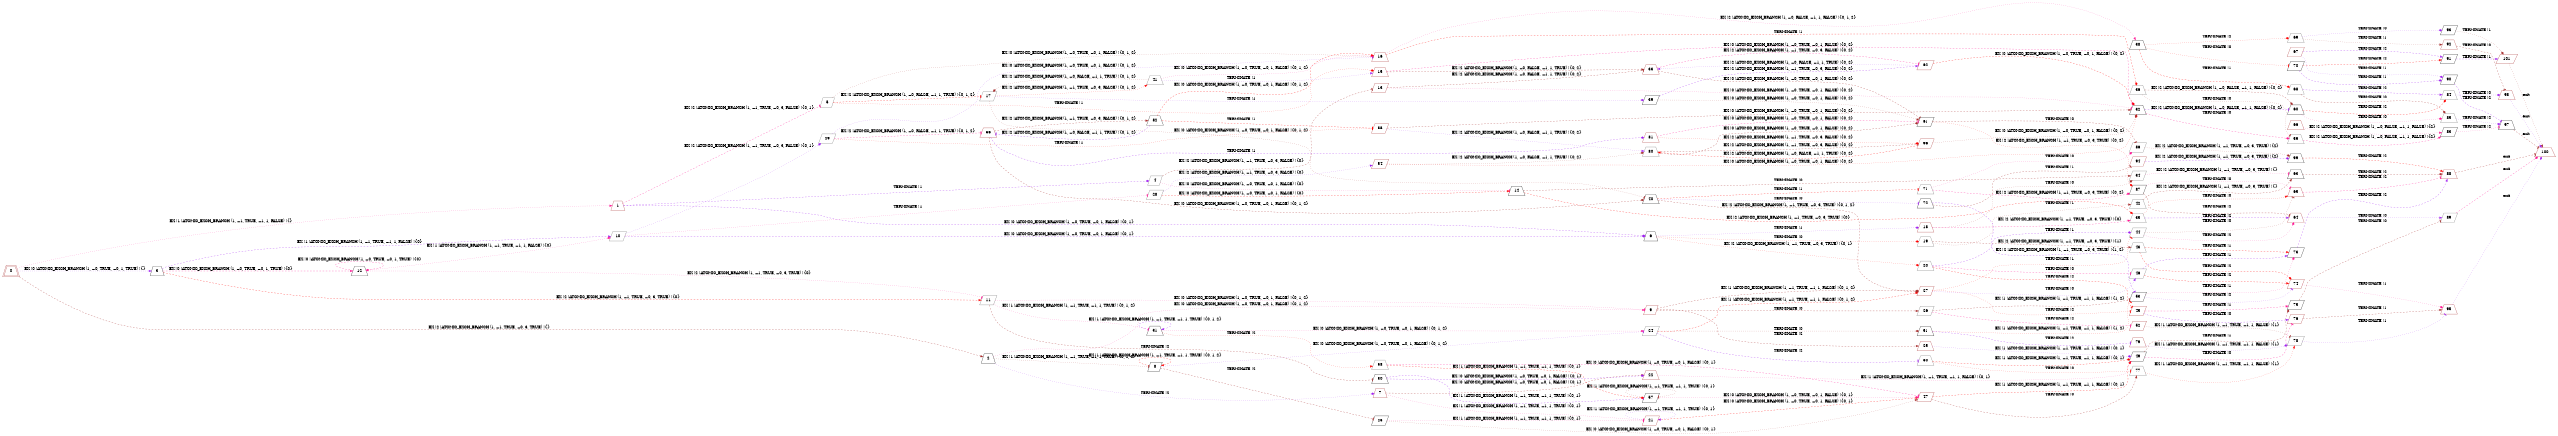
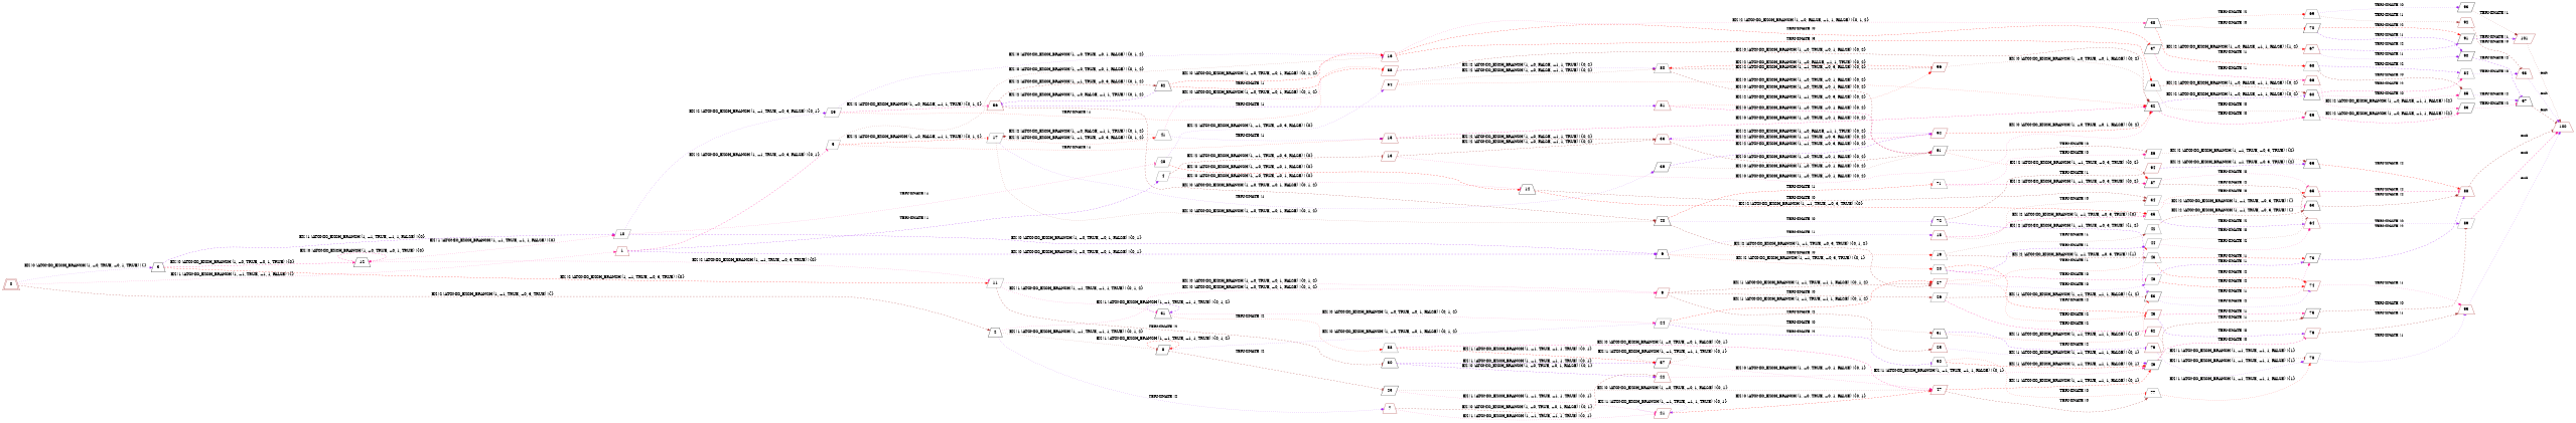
  digraph {
    rankdir=LR
    node [color=brown shape=trapezium]
    edge [arrowhead=normal color=brown style=dashed]
    0 [peripheries=2]
    1
    2 [color=black]
    3 [color=black]
    4 [color=gray40 shape=parallelogram]
    5 [color=gray40 shape=parallelogram]
    6 [color=black]
    7
    8 [color=black shape=parallelogram]
    9 [shape=parallelogram]
    10 [color=gray40 shape=parallelogram]
    11 [color=gray40 shape=parallelogram]
    12 [color=black]
    13 [shape=parallelogram]
    14 [color=black]
    15
    16
    17 [color=gray40 shape=parallelogram]
    18
    19 [color=gray40]
    20 [color=gray40]
    21 [shape=parallelogram]
    22
    23 [color=black shape=parallelogram]
    24 [color=gray40 shape=parallelogram]
    25
    26 [color=gray40 shape=parallelogram]
    27 [shape=parallelogram]
    28 [color=gray40 shape=parallelogram]
    29 [color=gray40 shape=parallelogram]
    30 [color=black]
    31 [color=black]
    32 [color=black]
    33
    34 [color=gray40 shape=parallelogram]
    35 [color=gray40]
    36 [color=gray40]
+   37 [color=black shape=parallelogram]
    38 [color=black]
    39 [color=black shape=parallelogram]
    40 [color=black]
    41 [color=gray40]
    42 [color=gray40]
    43 [color=gray40]
    44 [color=gray40 shape=parallelogram]
    45 [shape=parallelogram]
    46 [color=gray40 shape=parallelogram]
    47 [shape=parallelogram]
    49 [color=black shape=parallelogram]
    50 [color=gray40]
    51 [color=black]
    52 [shape=parallelogram]
    53 [color=black shape=parallelogram]
    54 [shape=parallelogram]
    55 [shape=parallelogram]
    56
    57 [color=black shape=parallelogram]
    58 [color=gray40]
    59 [color=gray40]
    60 [color=black]
    61 [color=black shape=parallelogram]
    62 [shape=parallelogram]
    63 [color=black]
    64
    65
    66
-   67 [shape=parallelogram]
+   67
    68 [color=gray40]
    69 [color=gray40]
    70 [color=black shape=parallelogram]
    71 [color=gray40]
    72 [color=black]
    73 [color=black shape=parallelogram]
    74 [shape=parallelogram]
    75 [color=black shape=parallelogram]
    76 [shape=parallelogram]
    77 [color=gray40]
    79
    78 [color=gray40 shape=parallelogram]
    80 [color=gray40]
    81
    82 [color=black]
    83 [color=black shape=parallelogram]
    84 [color=gray40]
    85 [color=gray40]
    86 [color=gray40 shape=parallelogram]
    87 [color=black shape=parallelogram]
    88
    89 [color=gray40 shape=parallelogram]
    90 [color=black shape=parallelogram]
    91 [color=black shape=parallelogram]
    92
    93 [color=black shape=parallelogram]
    94 [shape=parallelogram]
    95
    96 [shape=parallelogram]
    97 [color=black]
    98
    99 [color=black]
    100
    101 [shape=parallelogram]
    0 -> 1 [color=deeppink label="EX !1 !ATOMIC_EXCH_BRANCH (1, +1, TRUE, +1, 1, FALSE) !{}" style=dotted]
    0 -> 2 [label="EX !2 !ATOMIC_EXCH_BRANCH (1, +1, TRUE, +0, 3, TRUE) !{}"]
    0 -> 3 [color=purple label="EX !0 !ATOMIC_EXCH_BRANCH (1, +0, TRUE, +0, 1, TRUE) !{}" style=dotted]
    1 -> 4 [arrowhead=diamond color=purple label="TERMINATE !1"]
    1 -> 5 [arrowhead=tee color=deeppink label="EX !2 !ATOMIC_EXCH_BRANCH (1, +1, TRUE, +0, 3, FALSE) !{0, 1}"]
    1 -> 6 [arrowhead=diamond color=purple label="EX !0 !ATOMIC_EXCH_BRANCH (1, +0, TRUE, +0, 1, FALSE) !{0, 1}"]
    2 -> 7 [arrowhead=diamond color=purple label="TERMINATE !2" style=dotted]
    2 -> 8 [arrowhead=tee label="EX !1 !ATOMIC_EXCH_BRANCH (1, +1, TRUE, +1, 1, TRUE) !{0, 1, 2}" style=dotted]
    2 -> 9 [color=deeppink label="EX !0 !ATOMIC_EXCH_BRANCH (1, +0, TRUE, +0, 1, FALSE) !{0, 1, 2}" style=dotted]
    3 -> 10 [color=purple label="EX !1 !ATOMIC_EXCH_BRANCH (1, +1, TRUE, +1, 1, FALSE) !{0}"]
    3 -> 11 [color=red label="EX !2 !ATOMIC_EXCH_BRANCH (1, +1, TRUE, +0, 3, TRUE) !{0}"]
    3 -> 12 [color=deeppink label="EX !0 !ATOMIC_EXCH_BRANCH (1, +0, TRUE, +0, 1, TRUE) !{0}"]
    4 -> 13 [arrowhead=tee label="EX !2 !ATOMIC_EXCH_BRANCH (1, +1, TRUE, +0, 3, FALSE) !{0}"]
    4 -> 14 [arrowhead=tee color=deeppink label="EX !0 !ATOMIC_EXCH_BRANCH (1, +0, TRUE, +0, 1, FALSE) !{0}" style=dotted]
    5 -> 15 [arrowhead=diamond color=red label="TERMINATE !1" style=dotted]
    5 -> 16 [arrowhead=tee label="EX !0 !ATOMIC_EXCH_BRANCH (1, +0, TRUE, +0, 1, FALSE) !{0, 1, 2}" style=dotted]
    5 -> 17 [arrowhead=tee color=red label="EX !2 !ATOMIC_EXCH_BRANCH (1, +0, FALSE, +1, 1, TRUE) !{0, 1, 2}"]
    6 -> 18 [arrowhead=diamond color=purple label="TERMINATE !1" style=dotted]
    6 -> 19 [arrowhead=diamond color=red label="TERMINATE !0" style=dotted]
    6 -> 20 [arrowhead=diamond color=red label="EX !2 !ATOMIC_EXCH_BRANCH (1, +1, TRUE, +0, 3, TRUE) !{0, 1}" style=dotted]
    7 -> 21 [arrowhead=tee color=deeppink label="EX !1 !ATOMIC_EXCH_BRANCH (1, +1, TRUE, +1, 1, TRUE) !{0, 1}" style=dotted]
    7 -> 22 [label="EX !0 !ATOMIC_EXCH_BRANCH (1, +0, TRUE, +0, 1, FALSE) !{0, 1}"]
    8 -> 8 [color=red label="EX !1 !ATOMIC_EXCH_BRANCH (1, +1, TRUE, +1, 1, TRUE) !{0, 1, 2}"]
    8 -> 23 [arrowhead=tee label="TERMINATE !2"]
    8 -> 24 [arrowhead=tee color=purple label="EX !0 !ATOMIC_EXCH_BRANCH (1, +0, TRUE, +0, 1, FALSE) !{0, 1, 2}" style=dotted]
    9 -> 25 [label="TERMINATE !2"]
    9 -> 26 [label="TERMINATE !0"]
    9 -> 27 [arrowhead=diamond label="EX !1 !ATOMIC_EXCH_BRANCH (1, +1, TRUE, +1, 1, FALSE) !{0, 1, 2}"]
    10 -> 6 [arrowhead=diamond color=purple label="EX !0 !ATOMIC_EXCH_BRANCH (1, +0, TRUE, +0, 1, FALSE) !{0, 1}"]
    10 -> 28 [arrowhead=tee color=deeppink label="TERMINATE !1" style=dotted]
    10 -> 29 [arrowhead=diamond color=purple label="EX !2 !ATOMIC_EXCH_BRANCH (1, +1, TRUE, +0, 3, FALSE) !{0, 1}" style=dotted]
    11 -> 9 [arrowhead=tee color=deeppink label="EX !0 !ATOMIC_EXCH_BRANCH (1, +0, TRUE, +0, 1, FALSE) !{0, 1, 2}" style=dotted]
    11 -> 30 [arrowhead=tee label="TERMINATE !2"]
    11 -> 31 [arrowhead=tee color=deeppink label="EX !1 !ATOMIC_EXCH_BRANCH (1, +1, TRUE, +1, 1, TRUE) !{0, 1, 2}" style=dotted]
    12 -> 10 [arrowhead=diamond color=deeppink label="EX !1 !ATOMIC_EXCH_BRANCH (1, +1, TRUE, +1, 1, FALSE) !{0}" style=dotted]
    12 -> 11 [arrowhead=tee color=deeppink label="EX !2 !ATOMIC_EXCH_BRANCH (1, +1, TRUE, +0, 3, TRUE) !{0}" style=dotted]
    12 -> 12 [arrowhead=diamond color=deeppink label="EX !0 !ATOMIC_EXCH_BRANCH (1, +0, TRUE, +0, 1, TRUE) !{0}"]
    13 -> 32 [arrowhead=tee color=deeppink label="EX !0 !ATOMIC_EXCH_BRANCH (1, +0, TRUE, +0, 1, FALSE) !{0, 2}" style=dotted]
    13 -> 33 [arrowhead=tee label="EX !2 !ATOMIC_EXCH_BRANCH (1, +0, FALSE, +1, 1, TRUE) !{0, 2}"]
    14 -> 34 [label="TERMINATE !0"]
    14 -> 35 [arrowhead=diamond color=red label="EX !2 !ATOMIC_EXCH_BRANCH (1, +1, TRUE, +0, 3, TRUE) !{0}"]
    15 -> 32 [arrowhead=diamond color=deeppink label="EX !0 !ATOMIC_EXCH_BRANCH (1, +0, TRUE, +0, 1, FALSE) !{0, 2}"]
    15 -> 33 [label="EX !2 !ATOMIC_EXCH_BRANCH (1, +0, FALSE, +1, 1, TRUE) !{0, 2}"]
-   16 -> 36 [arrowhead=diamond color=red label="TERMINATE !1"]
+   16 -> 36 [arrowhead=diamond color=red label="TERMINATE !3"]
+   16 -> 37 [arrowhead=tee color=red label="TERMINATE !0"]
    16 -> 38 [color=deeppink label="EX !2 !ATOMIC_EXCH_BRANCH (1, +0, FALSE, +1, 1, FALSE) !{0, 1, 2}" style=dotted]
    17 -> 39 [arrowhead=diamond color=purple label="TERMINATE !1" style=dotted]
    17 -> 40 [arrowhead=tee label="EX !0 !ATOMIC_EXCH_BRANCH (1, +0, TRUE, +0, 1, FALSE) !{0, 1, 2}" style=dotted]
    17 -> 41 [color=red label="EX !2 !ATOMIC_EXCH_BRANCH (1, +1, TRUE, +0, 3, FALSE) !{0, 1, 2}" style=dotted]
    18 -> 34 [arrowhead=diamond label="TERMINATE !0" style=dotted]
    18 -> 35 [color=deeppink label="EX !2 !ATOMIC_EXCH_BRANCH (1, +1, TRUE, +0, 3, TRUE) !{0}"]
    19 -> 42 [label="TERMINATE !1" style=dotted]
    19 -> 43 [label="EX !2 !ATOMIC_EXCH_BRANCH (1, +1, TRUE, +0, 3, TRUE) !{1}"]
    20 -> 44 [arrowhead=diamond color=purple label="TERMINATE !1"]
    20 -> 45 [arrowhead=tee color=red label="TERMINATE !2"]
    20 -> 46 [arrowhead=tee color=deeppink label="TERMINATE !0"]
    21 -> 21 [color=purple label="EX !1 !ATOMIC_EXCH_BRANCH (1, +1, TRUE, +1, 1, TRUE) !{0, 1}" style=dotted]
    21 -> 47 [color=red label="EX !0 !ATOMIC_EXCH_BRANCH (1, +0, TRUE, +0, 1, FALSE) !{0, 1}"]
    22 -> 49 [color=deeppink label="EX !1 !ATOMIC_EXCH_BRANCH (1, +1, TRUE, +1, 1, FALSE) !{0, 1}" style=dotted]
    23 -> 21 [arrowhead=tee color=deeppink label="EX !1 !ATOMIC_EXCH_BRANCH (1, +1, TRUE, +1, 1, TRUE) !{0, 1}" style=dotted]
    23 -> 47 [label="EX !0 !ATOMIC_EXCH_BRANCH (1, +0, TRUE, +0, 1, FALSE) !{0, 1}" style=dotted]
    24 -> 27 [arrowhead=diamond color=red label="EX !1 !ATOMIC_EXCH_BRANCH (1, +1, TRUE, +1, 1, FALSE) !{0, 1, 2}"]
    24 -> 50 [arrowhead=tee color=purple label="TERMINATE !2"]
    24 -> 51 [arrowhead=diamond label="TERMINATE !0" style=dotted]
    25 -> 49 [arrowhead=diamond color=purple label="EX !1 !ATOMIC_EXCH_BRANCH (1, +1, TRUE, +1, 1, FALSE) !{0, 1}" style=dotted]
    26 -> 52 [arrowhead=tee color=deeppink label="TERMINATE !2"]
    26 -> 53 [arrowhead=tee label="EX !1 !ATOMIC_EXCH_BRANCH (1, +1, TRUE, +1, 1, FALSE) !{1, 2}"]
    27 -> 44 [arrowhead=tee color=red label="TERMINATE !1" style=dotted]
    27 -> 45 [arrowhead=tee color=red label="TERMINATE !2" style=dotted]
    27 -> 46 [color=purple label="TERMINATE !0" style=dotted]
    28 -> 14 [color=red label="EX !0 !ATOMIC_EXCH_BRANCH (1, +0, TRUE, +0, 1, FALSE) !{0}"]
    28 -> 54 [color=purple label="EX !2 !ATOMIC_EXCH_BRANCH (1, +1, TRUE, +0, 3, FALSE) !{0}" style=dotted]
    29 -> 16 [arrowhead=tee color=purple label="EX !0 !ATOMIC_EXCH_BRANCH (1, +0, TRUE, +0, 1, FALSE) !{0, 1, 2}" style=dotted]
    29 -> 55 [arrowhead=tee color=red label="TERMINATE !1" style=dotted]
    29 -> 56 [arrowhead=tee color=deeppink label="EX !2 !ATOMIC_EXCH_BRANCH (1, +0, FALSE, +1, 1, TRUE) !{0, 1, 2}"]
    30 -> 22 [arrowhead=diamond color=purple label="EX !0 !ATOMIC_EXCH_BRANCH (1, +0, TRUE, +0, 1, FALSE) !{0, 1}"]
    30 -> 57 [arrowhead=tee color=purple label="EX !1 !ATOMIC_EXCH_BRANCH (1, +1, TRUE, +1, 1, TRUE) !{0, 1}"]
    31 -> 24 [color=deeppink label="EX !0 !ATOMIC_EXCH_BRANCH (1, +0, TRUE, +0, 1, FALSE) !{0, 1, 2}" style=dotted]
    31 -> 31 [color=purple label="EX !1 !ATOMIC_EXCH_BRANCH (1, +1, TRUE, +1, 1, TRUE) !{0, 1, 2}"]
    31 -> 58 [color=red label="TERMINATE !2" style=dotted]
    32 -> 59 [arrowhead=diamond color=deeppink label="TERMINATE !0"]
    32 -> 60 [arrowhead=tee color=purple label="EX !2 !ATOMIC_EXCH_BRANCH (1, +0, FALSE, +1, 1, FALSE) !{0, 2}"]
    33 -> 61 [arrowhead=tee label="EX !0 !ATOMIC_EXCH_BRANCH (1, +0, TRUE, +0, 1, FALSE) !{0, 2}"]
    33 -> 62 [arrowhead=tee color=deeppink label="EX !2 !ATOMIC_EXCH_BRANCH (1, +1, TRUE, +0, 3, FALSE) !{0, 2}"]
    34 -> 63 [arrowhead=tee color=deeppink label="EX !2 !ATOMIC_EXCH_BRANCH (1, +1, TRUE, +0, 3, TRUE) !{}" style=dotted]
    35 -> 64 [color=purple label="TERMINATE !2"]
    35 -> 65 [color=red label="TERMINATE !0" style=dotted]
    36 -> 59 [arrowhead=tee label="TERMINATE !0" style=dotted]
    36 -> 60 [arrowhead=diamond label="EX !2 !ATOMIC_EXCH_BRANCH (1, +0, FALSE, +1, 1, FALSE) !{0, 2}"]
+   37 -> 66 [color=deeppink label="TERMINATE !1"]
+   37 -> 67 [color=red label="EX !2 !ATOMIC_EXCH_BRANCH (1, +0, FALSE, +1, 1, FALSE) !{1, 2}" style=dotted]
    38 -> 68 [arrowhead=diamond color=red label="TERMINATE !1"]
    38 -> 69 [arrowhead=diamond color=red label="TERMINATE !2" style=dotted]
    38 -> 70 [arrowhead=tee color=red label="TERMINATE !0" style=dotted]
    39 -> 61 [label="EX !0 !ATOMIC_EXCH_BRANCH (1, +0, TRUE, +0, 1, FALSE) !{0, 2}" style=dotted]
    39 -> 62 [color=purple label="EX !2 !ATOMIC_EXCH_BRANCH (1, +1, TRUE, +0, 3, FALSE) !{0, 2}"]
    40 -> 27 [arrowhead=diamond label="EX !2 !ATOMIC_EXCH_BRANCH (1, +1, TRUE, +0, 3, TRUE) !{0, 1, 2}"]
    40 -> 71 [arrowhead=tee color=red label="TERMINATE !1"]
    40 -> 72 [arrowhead=tee color=purple label="TERMINATE !0" style=dotted]
    41 -> 15 [color=purple label="TERMINATE !1" style=dotted]
    41 -> 16 [color=deeppink label="EX !0 !ATOMIC_EXCH_BRANCH (1, +0, TRUE, +0, 1, FALSE) !{0, 1, 2}" style=dotted]
    41 -> 17 [arrowhead=diamond label="EX !2 !ATOMIC_EXCH_BRANCH (1, +0, FALSE, +1, 1, TRUE) !{0, 1, 2}" style=dotted]
    42 -> 63 [label="EX !2 !ATOMIC_EXCH_BRANCH (1, +1, TRUE, +0, 3, TRUE) !{}"]
    43 -> 73 [color=red label="TERMINATE !1"]
    43 -> 74 [arrowhead=diamond color=red label="TERMINATE !2"]
    44 -> 64 [arrowhead=diamond color=deeppink label="TERMINATE !2" style=dotted]
    44 -> 65 [arrowhead=tee label="TERMINATE !0" style=dotted]
    45 -> 75 [color=deeppink label="TERMINATE !1"]
    45 -> 76 [color=purple label="TERMINATE !0"]
    46 -> 73 [color=purple label="TERMINATE !1"]
    46 -> 74 [color=red label="TERMINATE !2"]
    47 -> 49 [color=red label="EX !1 !ATOMIC_EXCH_BRANCH (1, +1, TRUE, +1, 1, FALSE) !{0, 1}"]
    47 -> 77 [label="TERMINATE !0"]
    49 -> 75 [arrowhead=diamond label="TERMINATE !1"]
    49 -> 76 [arrowhead=tee color=deeppink label="TERMINATE !0"]
    50 -> 49 [arrowhead=diamond color=red label="EX !1 !ATOMIC_EXCH_BRANCH (1, +1, TRUE, +1, 1, FALSE) !{0, 1}"]
    50 -> 77 [arrowhead=tee color=red label="TERMINATE !0" style=dotted]
    51 -> 53 [arrowhead=tee color=red label="EX !1 !ATOMIC_EXCH_BRANCH (1, +1, TRUE, +1, 1, FALSE) !{1, 2}" style=dotted]
    51 -> 79 [arrowhead=tee color=purple label="TERMINATE !2"]
    52 -> 78 [arrowhead=tee label="EX !1 !ATOMIC_EXCH_BRANCH (1, +1, TRUE, +1, 1, FALSE) !{1}" style=dotted]
    53 -> 73 [arrowhead=diamond color=deeppink label="TERMINATE !1" style=dotted]
    53 -> 74 [arrowhead=tee color=purple label="TERMINATE !2" style=dotted]
    54 -> 32 [arrowhead=diamond color=red label="EX !0 !ATOMIC_EXCH_BRANCH (1, +0, TRUE, +0, 1, FALSE) !{0, 2}" style=dotted]
    54 -> 80 [arrowhead=diamond label="EX !2 !ATOMIC_EXCH_BRANCH (1, +0, FALSE, +1, 1, TRUE) !{0, 2}" style=dotted]
    55 -> 32 [label="EX !0 !ATOMIC_EXCH_BRANCH (1, +0, TRUE, +0, 1, FALSE) !{0, 2}"]
    55 -> 80 [color=purple label="EX !2 !ATOMIC_EXCH_BRANCH (1, +0, FALSE, +1, 1, TRUE) !{0, 2}" style=dotted]
    56 -> 40 [arrowhead=diamond label="EX !0 !ATOMIC_EXCH_BRANCH (1, +0, TRUE, +0, 1, FALSE) !{0, 1, 2}"]
    56 -> 81 [arrowhead=diamond color=purple label="TERMINATE !1"]
    56 -> 82 [label="EX !2 !ATOMIC_EXCH_BRANCH (1, +1, TRUE, +0, 3, FALSE) !{0, 1, 2}"]
    57 -> 47 [color=deeppink label="EX !0 !ATOMIC_EXCH_BRANCH (1, +0, TRUE, +0, 1, FALSE) !{0, 1}" style=dotted]
    57 -> 57 [arrowhead=tee label="EX !1 !ATOMIC_EXCH_BRANCH (1, +1, TRUE, +1, 1, TRUE) !{0, 1}" style=dotted]
    58 -> 47 [arrowhead=tee color=deeppink label="EX !0 !ATOMIC_EXCH_BRANCH (1, +0, TRUE, +0, 1, FALSE) !{0, 1}"]
    58 -> 57 [arrowhead=diamond color=red label="EX !1 !ATOMIC_EXCH_BRANCH (1, +1, TRUE, +1, 1, TRUE) !{0, 1}"]
    59 -> 83 [color=deeppink label="EX !2 !ATOMIC_EXCH_BRANCH (1, +0, FALSE, +1, 1, FALSE) !{2}"]
-   60 -> 84 [arrowhead=diamond color=red label="TERMINATE !2"]
+   60 -> 84 [arrowhead=diamond color=deeppink label="TERMINATE !2"]
    60 -> 85 [arrowhead=diamond color=deeppink label="TERMINATE !0" style=dotted]
    61 -> 86 [arrowhead=tee label="TERMINATE !0"]
    61 -> 87 [arrowhead=diamond color=red label="EX !2 !ATOMIC_EXCH_BRANCH (1, +1, TRUE, +0, 3, TRUE) !{0, 2}" style=dotted]
    62 -> 32 [arrowhead=diamond color=red label="EX !0 !ATOMIC_EXCH_BRANCH (1, +0, TRUE, +0, 1, FALSE) !{0, 2}"]
    62 -> 33 [color=purple label="EX !2 !ATOMIC_EXCH_BRANCH (1, +0, FALSE, +1, 1, TRUE) !{0, 2}" style=dotted]
    63 -> 88 [arrowhead=diamond label="TERMINATE !2"]
    64 -> 89 [color=purple label="TERMINATE !0" style=dotted]
    65 -> 88 [arrowhead=tee color=deeppink label="TERMINATE !2"]
    66 -> 83 [color=deeppink label="EX !2 !ATOMIC_EXCH_BRANCH (1, +0, FALSE, +1, 1, FALSE) !{2}" style=dotted]
    67 -> 90 [arrowhead=diamond color=purple label="TERMINATE !1" style=dotted]
    67 -> 91 [color=purple label="TERMINATE !2"]
    68 -> 84 [color=purple label="TERMINATE !2"]
    68 -> 85 [arrowhead=diamond label="TERMINATE !0"]
    69 -> 92 [label="TERMINATE !1" style=dotted]
    69 -> 93 [arrowhead=diamond color=purple label="TERMINATE !0" style=dotted]
    70 -> 90 [arrowhead=diamond color=purple label="TERMINATE !1"]
    70 -> 91 [color=red label="TERMINATE !2"]
    71 -> 86 [arrowhead=diamond color=deeppink label="TERMINATE !0" style=dotted]
    71 -> 87 [arrowhead=diamond color=deeppink label="EX !2 !ATOMIC_EXCH_BRANCH (1, +1, TRUE, +0, 3, TRUE) !{0, 2}"]
    72 -> 53 [arrowhead=tee color=purple label="EX !2 !ATOMIC_EXCH_BRANCH (1, +1, TRUE, +0, 3, TRUE) !{1, 2}"]
    72 -> 94 [arrowhead=tee label="TERMINATE !1"]
    73 -> 88 [color=purple label="TERMINATE !2"]
    74 -> 95 [arrowhead=diamond color=deeppink label="TERMINATE !1" style=dotted]
    75 -> 89 [arrowhead=tee label="TERMINATE !0"]
    76 -> 95 [label="TERMINATE !1"]
    77 -> 78 [color=red label="EX !1 !ATOMIC_EXCH_BRANCH (1, +1, TRUE, +1, 1, FALSE) !{1}" style=dotted]
    79 -> 78 [arrowhead=diamond color=purple label="EX !1 !ATOMIC_EXCH_BRANCH (1, +1, TRUE, +1, 1, FALSE) !{1}" style=dotted]
    78 -> 95 [arrowhead=tee color=purple label="TERMINATE !1" style=dotted]
    80 -> 61 [arrowhead=diamond label="EX !0 !ATOMIC_EXCH_BRANCH (1, +0, TRUE, +0, 1, FALSE) !{0, 2}"]
    80 -> 96 [arrowhead=tee label="EX !2 !ATOMIC_EXCH_BRANCH (1, +1, TRUE, +0, 3, FALSE) !{0, 2}"]
    81 -> 61 [arrowhead=tee color=deeppink label="EX !0 !ATOMIC_EXCH_BRANCH (1, +0, TRUE, +0, 1, FALSE) !{0, 2}"]
    81 -> 96 [arrowhead=diamond color=red label="EX !2 !ATOMIC_EXCH_BRANCH (1, +1, TRUE, +0, 3, FALSE) !{0, 2}" style=dotted]
    82 -> 16 [color=red label="EX !0 !ATOMIC_EXCH_BRANCH (1, +0, TRUE, +0, 1, FALSE) !{0, 1, 2}"]
    82 -> 55 [arrowhead=tee color=red label="TERMINATE !1"]
    82 -> 56 [arrowhead=tee color=purple label="EX !2 !ATOMIC_EXCH_BRANCH (1, +0, FALSE, +1, 1, TRUE) !{0, 1, 2}"]
    83 -> 97 [arrowhead=tee color=deeppink label="TERMINATE !2" style=dotted]
    84 -> 98 [arrowhead=diamond color=purple label="TERMINATE !0" style=dotted]
    85 -> 97 [arrowhead=diamond color=purple label="TERMINATE !2" style=dotted]
    86 -> 99 [arrowhead=diamond label="EX !2 !ATOMIC_EXCH_BRANCH (1, +1, TRUE, +0, 3, TRUE) !{2}" style=dotted]
    87 -> 64 [arrowhead=tee label="TERMINATE !2"]
    87 -> 65 [arrowhead=tee color=deeppink label="TERMINATE !0" style=dotted]
    88 -> 100 [arrowhead=tee label=exit]
    89 -> 100 [arrowhead=diamond color=deeppink label=exit]
    90 -> 97 [arrowhead=tee color=purple label="TERMINATE !2"]
    91 -> 101 [color=purple label="TERMINATE !1"]
    92 -> 98 [arrowhead=tee label="TERMINATE !0"]
    93 -> 101 [arrowhead=diamond label="TERMINATE !1" style=dotted]
    94 -> 99 [arrowhead=diamond color=purple label="EX !2 !ATOMIC_EXCH_BRANCH (1, +1, TRUE, +0, 3, TRUE) !{2}"]
    95 -> 100 [arrowhead=diamond color=purple label=exit style=dotted]
    96 -> 32 [arrowhead=diamond label="EX !0 !ATOMIC_EXCH_BRANCH (1, +0, TRUE, +0, 1, FALSE) !{0, 2}" style=dotted]
    96 -> 80 [color=red label="EX !2 !ATOMIC_EXCH_BRANCH (1, +0, FALSE, +1, 1, TRUE) !{0, 2}"]
    97 -> 100 [arrowhead=tee label=exit]
    98 -> 100 [arrowhead=diamond color=purple label=exit style=dotted]
    99 -> 88 [color=red label="TERMINATE !2"]
    101 -> 100 [label=exit style=dotted]
  }
